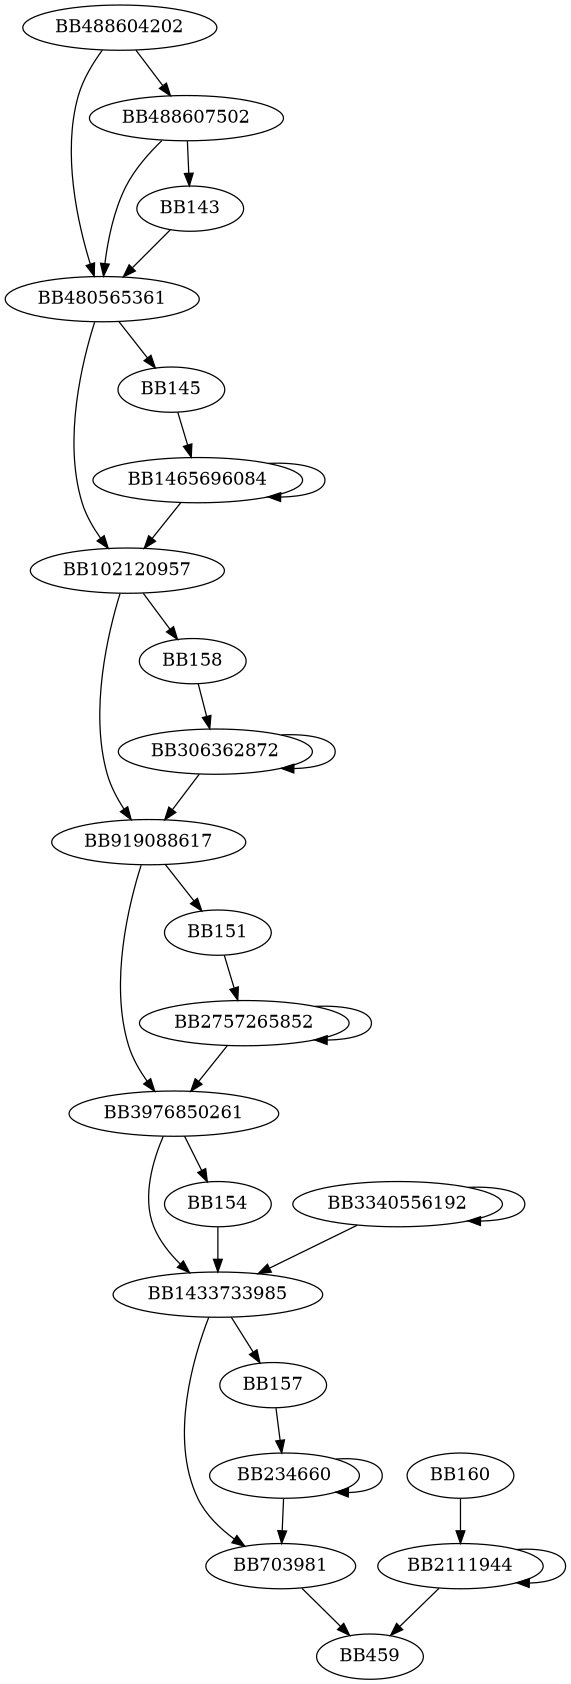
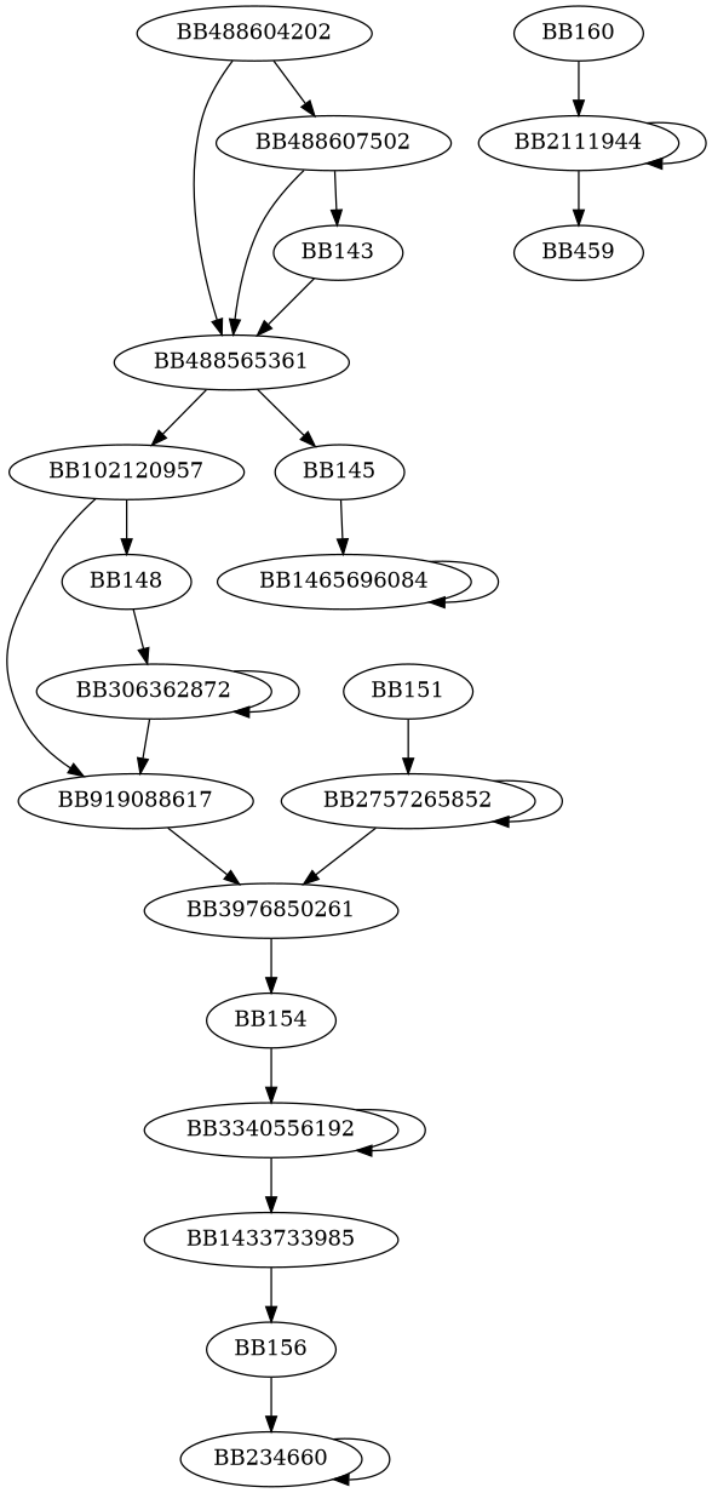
  digraph {
    BB488604202
-   BB488565361 [label=BB480565361]
+   BB488565361
    BB488607502
    BB102120957
    BB145
    BB143
    BB919088617
-   BB148 [label=BB158]
+   BB148
    BB1465696084
    n10 [label=BB3976850261]
    BB151
    BB306362872
    n13 [label=BB1433733985]
    BB154
    BB2757265852
-   BB703981
-   BB157
+   BB157 [label=BB156]
    BB3340556192
    n19 [label=BB459]
    BB234660
    BB160
    BB2111944
    BB488604202 -> BB488565361
    BB488604202 -> BB488607502
    BB488565361 -> BB102120957
    BB488565361 -> BB145
    BB488607502 -> BB488565361
    BB488607502 -> BB143
    BB102120957 -> BB919088617
    BB102120957 -> BB148
    BB145 -> BB1465696084
    BB143 -> BB488565361
    BB919088617 -> n10
-   BB919088617 -> BB151
    BB148 -> BB306362872
-   BB1465696084 -> BB102120957
    BB1465696084 -> BB1465696084
-   n10 -> n13
    n10 -> BB154
    BB151 -> BB2757265852
    BB306362872 -> BB919088617
    BB306362872 -> BB306362872
-   n13 -> BB703981
    n13 -> BB157
-   BB154 -> n13
+   BB154 -> BB3340556192
    BB2757265852 -> n10
    BB2757265852 -> BB2757265852
-   BB703981 -> n19
    BB157 -> BB234660
    BB3340556192 -> n13
    BB3340556192 -> BB3340556192
-   BB234660 -> BB703981
    BB234660 -> BB234660
    BB160 -> BB2111944
    BB2111944 -> n19
    BB2111944 -> BB2111944
  }
